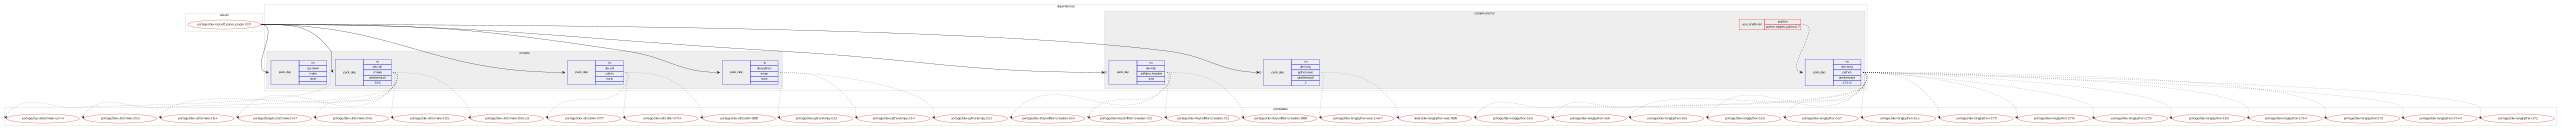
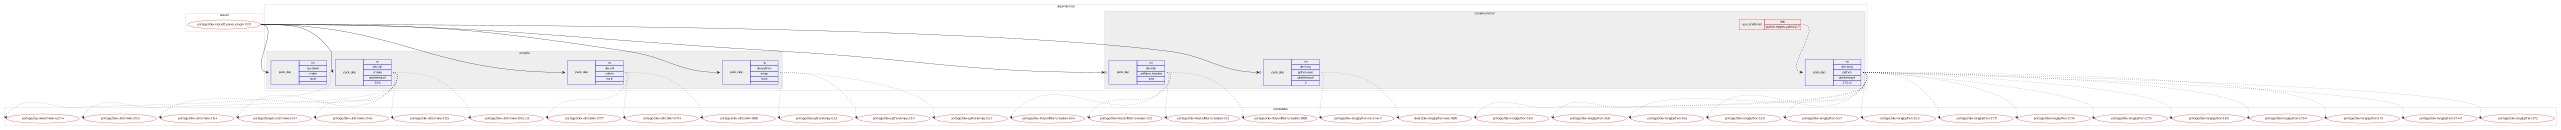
  digraph {
    compound=true
    concentrate=true
    fontname=Montserrat
    fontsize=10
    newrank=true
    rankdir=TB
    ranksep=1.5
    node [color=red fontname=Montserrat fontsize=10]
    edge [arrowhead=vee fontname=Montserrat headport=w style=dotted tailport=e weight=100]
    n1 [label="portage://dev-ros/urdf_parser_plugin-1.12.11" width=4]
    n2 [color=blue label=<<TABLE BORDER="0" CELLBORDER="1" CELLSPACING="0" CELLPADDING="4" WIDTH="220"><TR><TD ROWSPAN="6" CELLPADDING="30">pack_dep</TD></TR><TR><TD WIDTH="110">no</TD></TR><TR><TD>dev-python</TD></TR><TR><TD>empy</TD></TR><TR><TD>none</TD></TR><TR><TD></TD></TR></TABLE>> shape=none]
    n3 [color=blue label=<<TABLE BORDER="0" CELLBORDER="1" CELLSPACING="0" CELLPADDING="4" WIDTH="220"><TR><TD ROWSPAN="6" CELLPADDING="30">pack_dep</TD></TR><TR><TD WIDTH="110">no</TD></TR><TR><TD>dev-util</TD></TR><TR><TD>catkin</TD></TR><TR><TD>none</TD></TR><TR><TD></TD></TR></TABLE>> shape=none]
    n4 [color=blue label=<<TABLE BORDER="0" CELLBORDER="1" CELLSPACING="0" CELLPADDING="4" WIDTH="220"><TR><TD ROWSPAN="6" CELLPADDING="30">pack_dep</TD></TR><TR><TD WIDTH="110">no</TD></TR><TR><TD>dev-util</TD></TR><TR><TD>cmake</TD></TR><TR><TD>greaterequal</TD></TR><TR><TD>3.9.6</TD></TR></TABLE>> shape=none]
    n5 [color=blue label=<<TABLE BORDER="0" CELLBORDER="1" CELLSPACING="0" CELLPADDING="4" WIDTH="220"><TR><TD ROWSPAN="6" CELLPADDING="30">pack_dep</TD></TR><TR><TD WIDTH="110">no</TD></TR><TR><TD>sys-devel</TD></TR><TR><TD>make</TD></TR><TR><TD>none</TD></TR><TR><TD></TD></TR></TABLE>> shape=none]
    n6 [color=blue label=<<TABLE BORDER="0" CELLBORDER="1" CELLSPACING="0" CELLPADDING="4" WIDTH="220"><TR><TD ROWSPAN="6" CELLPADDING="30">pack_dep</TD></TR><TR><TD WIDTH="110">no</TD></TR><TR><TD>dev-lang</TD></TR><TR><TD>python</TD></TR><TR><TD>greaterequal</TD></TR><TR><TD>2.7.5-r2</TD></TR></TABLE>> shape=none]
-   n7 [label=<<TABLE BORDER="0" CELLBORDER="1" CELLSPACING="0" CELLPADDING="4"><TR><TD ROWSPAN="3" CELLPADDING="10">use_conditional</TD></TR><TR><TD>positive</TD></TR><TR><TD>python_targets_python2_7</TD></TR></TABLE>> shape=none]
+   n7 [label=<<TABLE BORDER="0" CELLBORDER="1" CELLSPACING="0" CELLPADDING="4"><TR><TD ROWSPAN="3" CELLPADDING="10">use_conditional</TD></TR><TR><TD>dep</TD></TR><TR><TD>python_targets_python2_7</TD></TR></TABLE>> shape=none]
    n8 [color=blue label=<<TABLE BORDER="0" CELLBORDER="1" CELLSPACING="0" CELLPADDING="4" WIDTH="220"><TR><TD ROWSPAN="6" CELLPADDING="30">pack_dep</TD></TR><TR><TD WIDTH="110">no</TD></TR><TR><TD>dev-lang</TD></TR><TR><TD>python-exec</TD></TR><TR><TD>greaterequal</TD></TR><TR><TD>2</TD></TR></TABLE>> shape=none]
    n9 [color=blue label=<<TABLE BORDER="0" CELLBORDER="1" CELLSPACING="0" CELLPADDING="4" WIDTH="220"><TR><TD ROWSPAN="6" CELLPADDING="30">pack_dep</TD></TR><TR><TD WIDTH="110">no</TD></TR><TR><TD>dev-libs</TD></TR><TR><TD>urdfdom_headers</TD></TR><TR><TD>none</TD></TR><TR><TD></TD></TR></TABLE>> shape=none]
    n10 [label="portage://dev-python/empy-3.3-r1" width=4]
    n11 [label="portage://dev-python/empy-5.3.2" width=4]
    n12 [label="portage://dev-python/empy-3.3.3" width=4]
    n13 [label="portage://dev-util/catkin-0.7.14" width=4]
    n14 [label="portage://dev-util/catkin-0.7.17" width=4]
    n15 [label="portage://dev-util/catkin-9999" width=4]
    n16 [label="portage://dev-util/cmake-3.13.5" width=4]
    n17 [label="portage://dev-util/cmake-3.14.6" width=4]
    n18 [label="portage://targets-util/cmake-3.14.7" width=4]
    n19 [label="portage://dev-util/cmake-3.15.4" width=4]
    n20 [label="portage://dev-util/cmake-3.15.5" width=4]
    n21 [label="portage://dev-util/cmake-3.16.0_rc3" width=4]
    n22 [label="portage://sys-devel/make-4.2.1-r4" width=4]
    n23 [label="portage://dev-lang/python-2.7.15" width=4]
    n24 [label="portage://dev-lang/python-2.7.16" width=4]
    n25 [label="portage://dev-lang/python-2.7.17" width=4]
    n26 [label="portage://dev-lang/python-3.5.5" width=4]
    n27 [label="portage://dev-lang/python-3.5.7" width=4]
    n28 [label="portage://dev-lang/python-3.5.9" width=4]
    n29 [label="portage://dev-lang/python-3.6.5" width=4]
    n30 [label="portage://dev-lang/python-3.6.8" width=4]
    n31 [label="portage://dev-lang/python-3.6.9" width=4]
    n32 [label="portage://dev-lang/python-3.7.2" width=4]
    n33 [label="portage://dev-lang/python-3.7.4-r1" width=4]
    n34 [label="portage://dev-lang/python-3.7.5" width=4]
    n35 [label="portage://dev-lang/python-3.7.5-r1" width=4]
    n36 [label="portage://dev-lang/python-3.8.0" width=4]
-   n37 [label="portage://dev-lang/python-exec-2.4.6-r1" width=4]
+   n37 [label="portage://dev-lang/python-ros-2.4.6-r1" width=4]
    n38 [label="devel://dev-lang/python-exec-9999" width=4]
    n39 [label="portage://dev-libs/urdfdom_headers-1.0.2" width=4]
    n40 [label="portage://dev-libs/urdfdom_headers-1.0.3" width=4]
    n41 [label="portage://dev-libs/urdfdom_headers-6.0.4" width=4]
    n42 [label="portage://dev-libs/urdfdom_headers-9999" width=4]
    subgraph cluster_1 {
      color=gray
      label=<<i>ebuild</i>>
      rank=same
      n1
    }
    subgraph cluster_2 {
      color=gray
      label=<<i>dependencies</i>>
      subgraph cluster_3 {
        color=gray
        fillcolor="#eeeeee"
        label=<<i>compile</i>>
        style=filled
        subgraph sub_4 {
          color=gray
          fillcolor="#eeeeee"
          label=<<i>compile</i>>
          style=filled
          n2
        }
        subgraph sub_5 {
          color=gray
          fillcolor="#eeeeee"
          label=<<i>compile</i>>
          style=filled
          n3
        }
        subgraph sub_6 {
          color=gray
          fillcolor="#eeeeee"
          label=<<i>compile</i>>
          style=filled
          n4
        }
        subgraph sub_7 {
          color=gray
          fillcolor="#eeeeee"
          label=<<i>compile</i>>
          style=filled
          n5
        }
      }
      subgraph cluster_8 {
        color=gray
        fillcolor="#eeeeee"
        label=<<i>run</i>>
        style=filled
      }
      subgraph cluster_9 {
        color=gray
        fillcolor="#eeeeee"
        label=<<i>compile and run</i>>
        style=filled
        subgraph sub_10 {
          color=gray
          fillcolor="#eeeeee"
          label=<<i>compile and run</i>>
          style=filled
          n7
          subgraph sub_11 {
            color=gray
            fillcolor="#eeeeee"
            label=<<i>compile and run</i>>
            style=filled
            n6
          }
        }
        subgraph sub_12 {
          color=gray
          fillcolor="#eeeeee"
          label=<<i>compile and run</i>>
          style=filled
          n8
        }
        subgraph sub_13 {
          color=gray
          fillcolor="#eeeeee"
          label=<<i>compile and run</i>>
          style=filled
          n9
        }
      }
    }
    subgraph cluster_14 {
      color=gray
      label=<<i>candidates</i>>
      rank=same
      subgraph sub_15 {
        color=black
        label=<<i>candidates</i>>
        nodesep=1
        rank=same
        n10
        n11
        n12
      }
      subgraph sub_16 {
        color=black
        label=<<i>candidates</i>>
        nodesep=1
        rank=same
        n13
        n14
        n15
      }
      subgraph sub_17 {
        color=black
        label=<<i>candidates</i>>
        nodesep=1
        rank=same
        n16
        n17
        n18
        n19
        n20
        n21
      }
      subgraph sub_18 {
        color=black
        label=<<i>candidates</i>>
        nodesep=1
        rank=same
        n22
      }
      subgraph sub_19 {
        color=black
        label=<<i>candidates</i>>
        nodesep=1
        rank=same
        n23
        n24
        n25
        n26
        n27
        n28
        n29
        n30
        n31
        n32
        n33
        n34
        n35
        n36
      }
      subgraph sub_20 {
        color=black
        label=<<i>candidates</i>>
        nodesep=1
        rank=same
        n37
        n38
      }
      subgraph sub_21 {
        color=black
        label=<<i>candidates</i>>
        nodesep=1
        rank=same
        n39
        n40
        n41
        n42
      }
    }
    n1 -> n2 [style=solid weight=20]
    n1 -> n3 [style=solid weight=20]
    n1 -> n4 [style=solid weight=20]
    n1 -> n5 [style=solid weight=20]
    n1 -> n8 [arrowhead=odotvee style=solid weight=20]
    n1 -> n9 [arrowhead=odotvee style=solid weight=20]
    n2 -> n10
    n2 -> n11
    n2 -> n12
    n3 -> n13
    n3 -> n14
    n3 -> n15
    n4 -> n16
    n4 -> n17
    n4 -> n18
    n4 -> n19
    n4 -> n20
    n4 -> n21
    n5 -> n22
    n6 -> n23
    n6 -> n24
    n6 -> n25
    n6 -> n26
    n6 -> n27
    n6 -> n28
    n6 -> n29
    n6 -> n30
    n6 -> n31
    n6 -> n32
    n6 -> n33
    n6 -> n34
    n6 -> n35
    n6 -> n36
    n7 -> n6 [style=dashed weight=20]
    n8 -> n37
    n8 -> n38
    n9 -> n39
    n9 -> n40
    n9 -> n41
    n9 -> n42
  }
